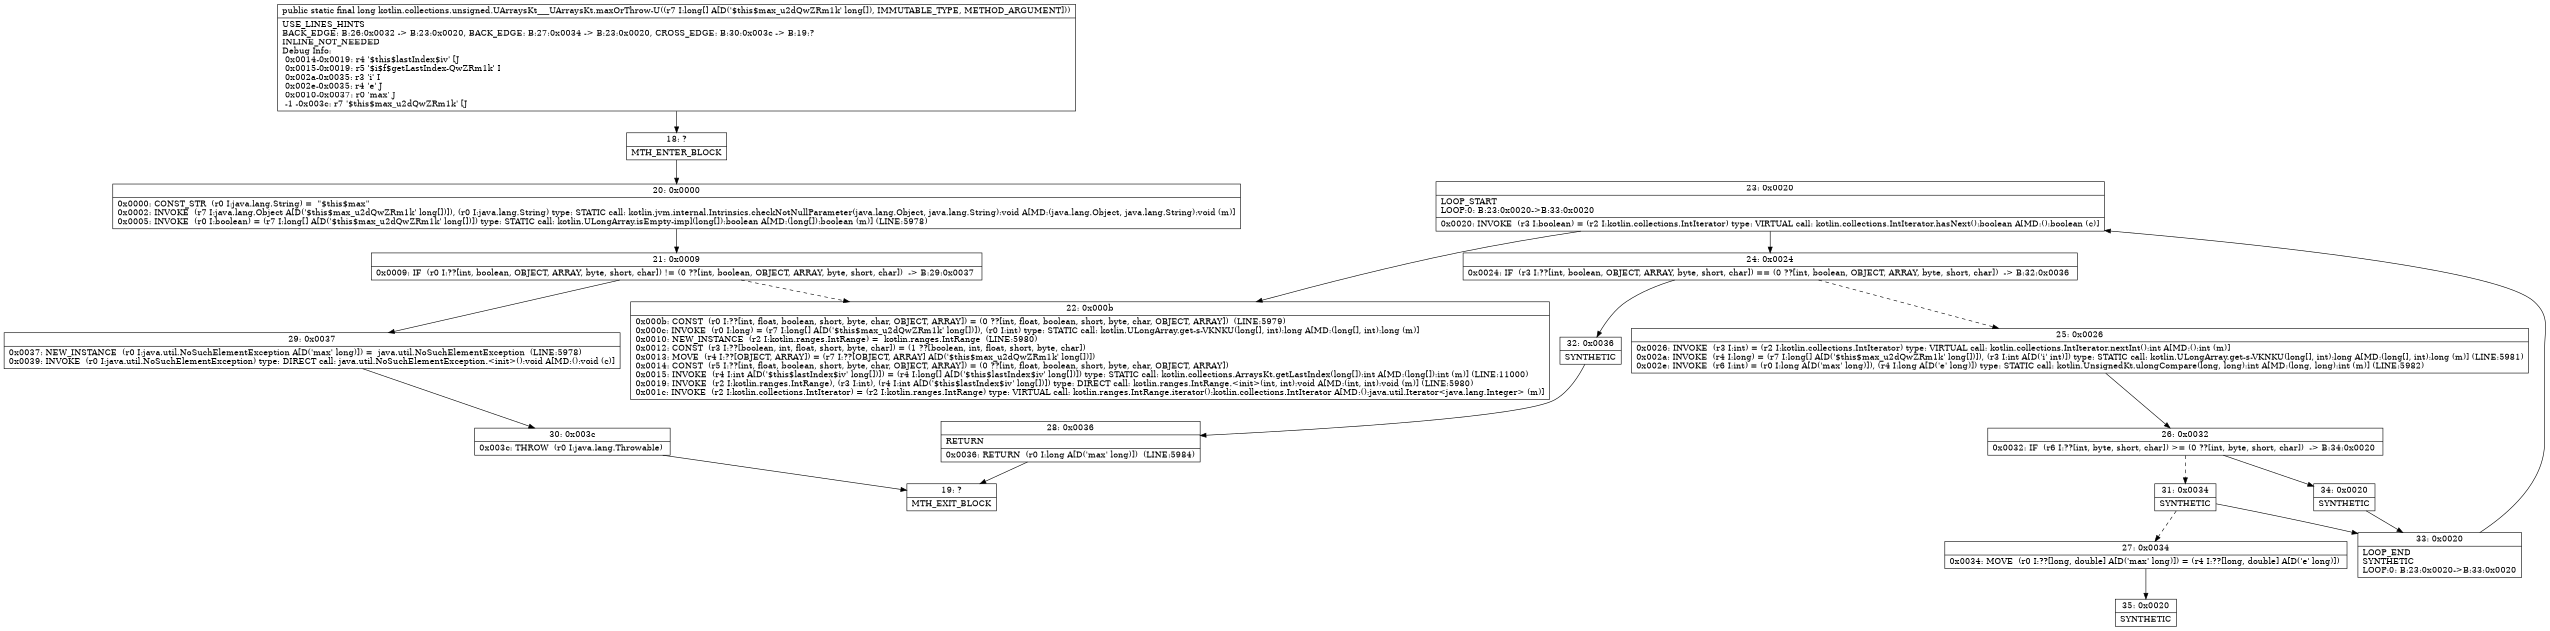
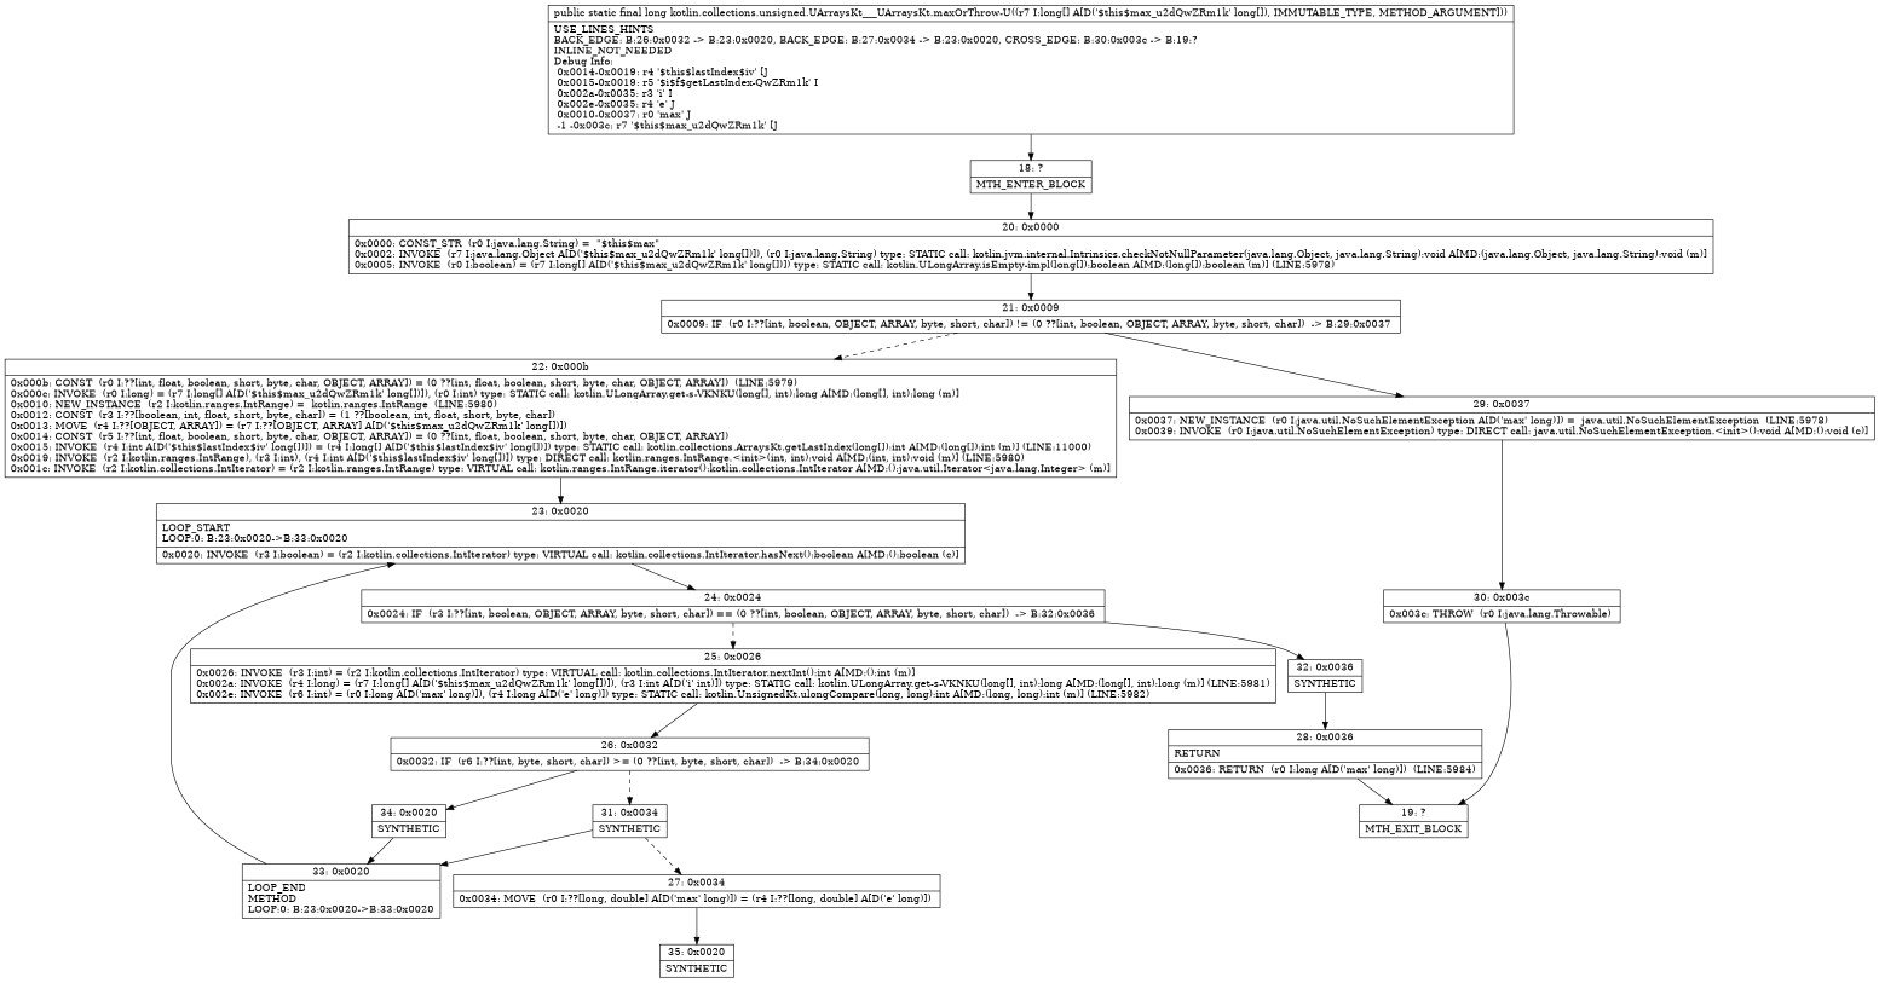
  digraph {
    node [shape=record]
    n1 [label="{18\:\ ?|MTH_ENTER_BLOCK\l}"]
    n2 [label="{20\:\ 0x0000|0x0000: CONST_STR  (r0 I:java.lang.String) =  \"$this$max\" \l0x0002: INVOKE  (r7 I:java.lang.Object A[D('$this$max_u2dQwZRm1k' long[])]), (r0 I:java.lang.String) type: STATIC call: kotlin.jvm.internal.Intrinsics.checkNotNullParameter(java.lang.Object, java.lang.String):void A[MD:(java.lang.Object, java.lang.String):void (m)]\l0x0005: INVOKE  (r0 I:boolean) = (r7 I:long[] A[D('$this$max_u2dQwZRm1k' long[])]) type: STATIC call: kotlin.ULongArray.isEmpty\-impl(long[]):boolean A[MD:(long[]):boolean (m)] (LINE:5978)\l}"]
    n3 [label="{21\:\ 0x0009|0x0009: IF  (r0 I:??[int, boolean, OBJECT, ARRAY, byte, short, char]) != (0 ??[int, boolean, OBJECT, ARRAY, byte, short, char])  \-\> B:29:0x0037 \l}"]
    n4 [label="{22\:\ 0x000b|0x000b: CONST  (r0 I:??[int, float, boolean, short, byte, char, OBJECT, ARRAY]) = (0 ??[int, float, boolean, short, byte, char, OBJECT, ARRAY])  (LINE:5979)\l0x000c: INVOKE  (r0 I:long) = (r7 I:long[] A[D('$this$max_u2dQwZRm1k' long[])]), (r0 I:int) type: STATIC call: kotlin.ULongArray.get\-s\-VKNKU(long[], int):long A[MD:(long[], int):long (m)]\l0x0010: NEW_INSTANCE  (r2 I:kotlin.ranges.IntRange) =  kotlin.ranges.IntRange  (LINE:5980)\l0x0012: CONST  (r3 I:??[boolean, int, float, short, byte, char]) = (1 ??[boolean, int, float, short, byte, char]) \l0x0013: MOVE  (r4 I:??[OBJECT, ARRAY]) = (r7 I:??[OBJECT, ARRAY] A[D('$this$max_u2dQwZRm1k' long[])]) \l0x0014: CONST  (r5 I:??[int, float, boolean, short, byte, char, OBJECT, ARRAY]) = (0 ??[int, float, boolean, short, byte, char, OBJECT, ARRAY]) \l0x0015: INVOKE  (r4 I:int A[D('$this$lastIndex$iv' long[])]) = (r4 I:long[] A[D('$this$lastIndex$iv' long[])]) type: STATIC call: kotlin.collections.ArraysKt.getLastIndex(long[]):int A[MD:(long[]):int (m)] (LINE:11000)\l0x0019: INVOKE  (r2 I:kotlin.ranges.IntRange), (r3 I:int), (r4 I:int A[D('$this$lastIndex$iv' long[])]) type: DIRECT call: kotlin.ranges.IntRange.\<init\>(int, int):void A[MD:(int, int):void (m)] (LINE:5980)\l0x001c: INVOKE  (r2 I:kotlin.collections.IntIterator) = (r2 I:kotlin.ranges.IntRange) type: VIRTUAL call: kotlin.ranges.IntRange.iterator():kotlin.collections.IntIterator A[MD:():java.util.Iterator\<java.lang.Integer\> (m)]\l}"]
    n5 [label="{29\:\ 0x0037|0x0037: NEW_INSTANCE  (r0 I:java.util.NoSuchElementException A[D('max' long)]) =  java.util.NoSuchElementException  (LINE:5978)\l0x0039: INVOKE  (r0 I:java.util.NoSuchElementException) type: DIRECT call: java.util.NoSuchElementException.\<init\>():void A[MD:():void (c)]\l}"]
    n6 [label="{23\:\ 0x0020|LOOP_START\lLOOP:0: B:23:0x0020\-\>B:33:0x0020\l|0x0020: INVOKE  (r3 I:boolean) = (r2 I:kotlin.collections.IntIterator) type: VIRTUAL call: kotlin.collections.IntIterator.hasNext():boolean A[MD:():boolean (c)]\l}"]
    n7 [label="{30\:\ 0x003c|0x003c: THROW  (r0 I:java.lang.Throwable) \l}"]
    n8 [label="{24\:\ 0x0024|0x0024: IF  (r3 I:??[int, boolean, OBJECT, ARRAY, byte, short, char]) == (0 ??[int, boolean, OBJECT, ARRAY, byte, short, char])  \-\> B:32:0x0036 \l}"]
    n9 [label="{25\:\ 0x0026|0x0026: INVOKE  (r3 I:int) = (r2 I:kotlin.collections.IntIterator) type: VIRTUAL call: kotlin.collections.IntIterator.nextInt():int A[MD:():int (m)]\l0x002a: INVOKE  (r4 I:long) = (r7 I:long[] A[D('$this$max_u2dQwZRm1k' long[])]), (r3 I:int A[D('i' int)]) type: STATIC call: kotlin.ULongArray.get\-s\-VKNKU(long[], int):long A[MD:(long[], int):long (m)] (LINE:5981)\l0x002e: INVOKE  (r6 I:int) = (r0 I:long A[D('max' long)]), (r4 I:long A[D('e' long)]) type: STATIC call: kotlin.UnsignedKt.ulongCompare(long, long):int A[MD:(long, long):int (m)] (LINE:5982)\l}"]
    n10 [label="{32\:\ 0x0036|SYNTHETIC\l}"]
    n11 [label="{26\:\ 0x0032|0x0032: IF  (r6 I:??[int, byte, short, char]) \>= (0 ??[int, byte, short, char])  \-\> B:34:0x0020 \l}"]
    n12 [label="{28\:\ 0x0036|RETURN\l|0x0036: RETURN  (r0 I:long A[D('max' long)])  (LINE:5984)\l}"]
    n13 [label="{31\:\ 0x0034|SYNTHETIC\l}"]
    n14 [label="{34\:\ 0x0020|SYNTHETIC\l}"]
    n15 [label="{27\:\ 0x0034|0x0034: MOVE  (r0 I:??[long, double] A[D('max' long)]) = (r4 I:??[long, double] A[D('e' long)]) \l}"]
-   n16 [label="{33\:\ 0x0020|LOOP_END\lSYNTHETIC\lLOOP:0: B:23:0x0020\-\>B:33:0x0020\l}"]
+   n16 [label="{33\:\ 0x0020|LOOP_END\lMETHOD\lLOOP:0: B:23:0x0020\-\>B:33:0x0020\l}"]
    n17 [label="{35\:\ 0x0020|SYNTHETIC\l}"]
    n18 [label="{19\:\ ?|MTH_EXIT_BLOCK\l}"]
    n19 [label="{public static final long kotlin.collections.unsigned.UArraysKt___UArraysKt.maxOrThrow\-U((r7 I:long[] A[D('$this$max_u2dQwZRm1k' long[]), IMMUTABLE_TYPE, METHOD_ARGUMENT]))  | USE_LINES_HINTS\lBACK_EDGE: B:26:0x0032 \-\> B:23:0x0020, BACK_EDGE: B:27:0x0034 \-\> B:23:0x0020, CROSS_EDGE: B:30:0x003c \-\> B:19:?\lINLINE_NOT_NEEDED\lDebug Info:\l  0x0014\-0x0019: r4 '$this$lastIndex$iv' [J\l  0x0015\-0x0019: r5 '$i$f$getLastIndex\-QwZRm1k' I\l  0x002a\-0x0035: r3 'i' I\l  0x002e\-0x0035: r4 'e' J\l  0x0010\-0x0037: r0 'max' J\l  \-1 \-0x003c: r7 '$this$max_u2dQwZRm1k' [J\l}"]
    n1 -> n2
    n2 -> n3
    n3 -> n4 [style=dashed]
    n3 -> n5
-   n6 -> n4
+   n4 -> n6
    n5 -> n7
    n6 -> n8
    n7 -> n18
    n8 -> n9 [style=dashed]
    n8 -> n10
    n9 -> n11
    n10 -> n12
    n11 -> n13 [style=dashed]
    n11 -> n14
    n12 -> n18
    n13 -> n15 [style=dashed]
    n13 -> n16
    n14 -> n16
    n15 -> n17
    n16 -> n6
    n19 -> n1
  }
